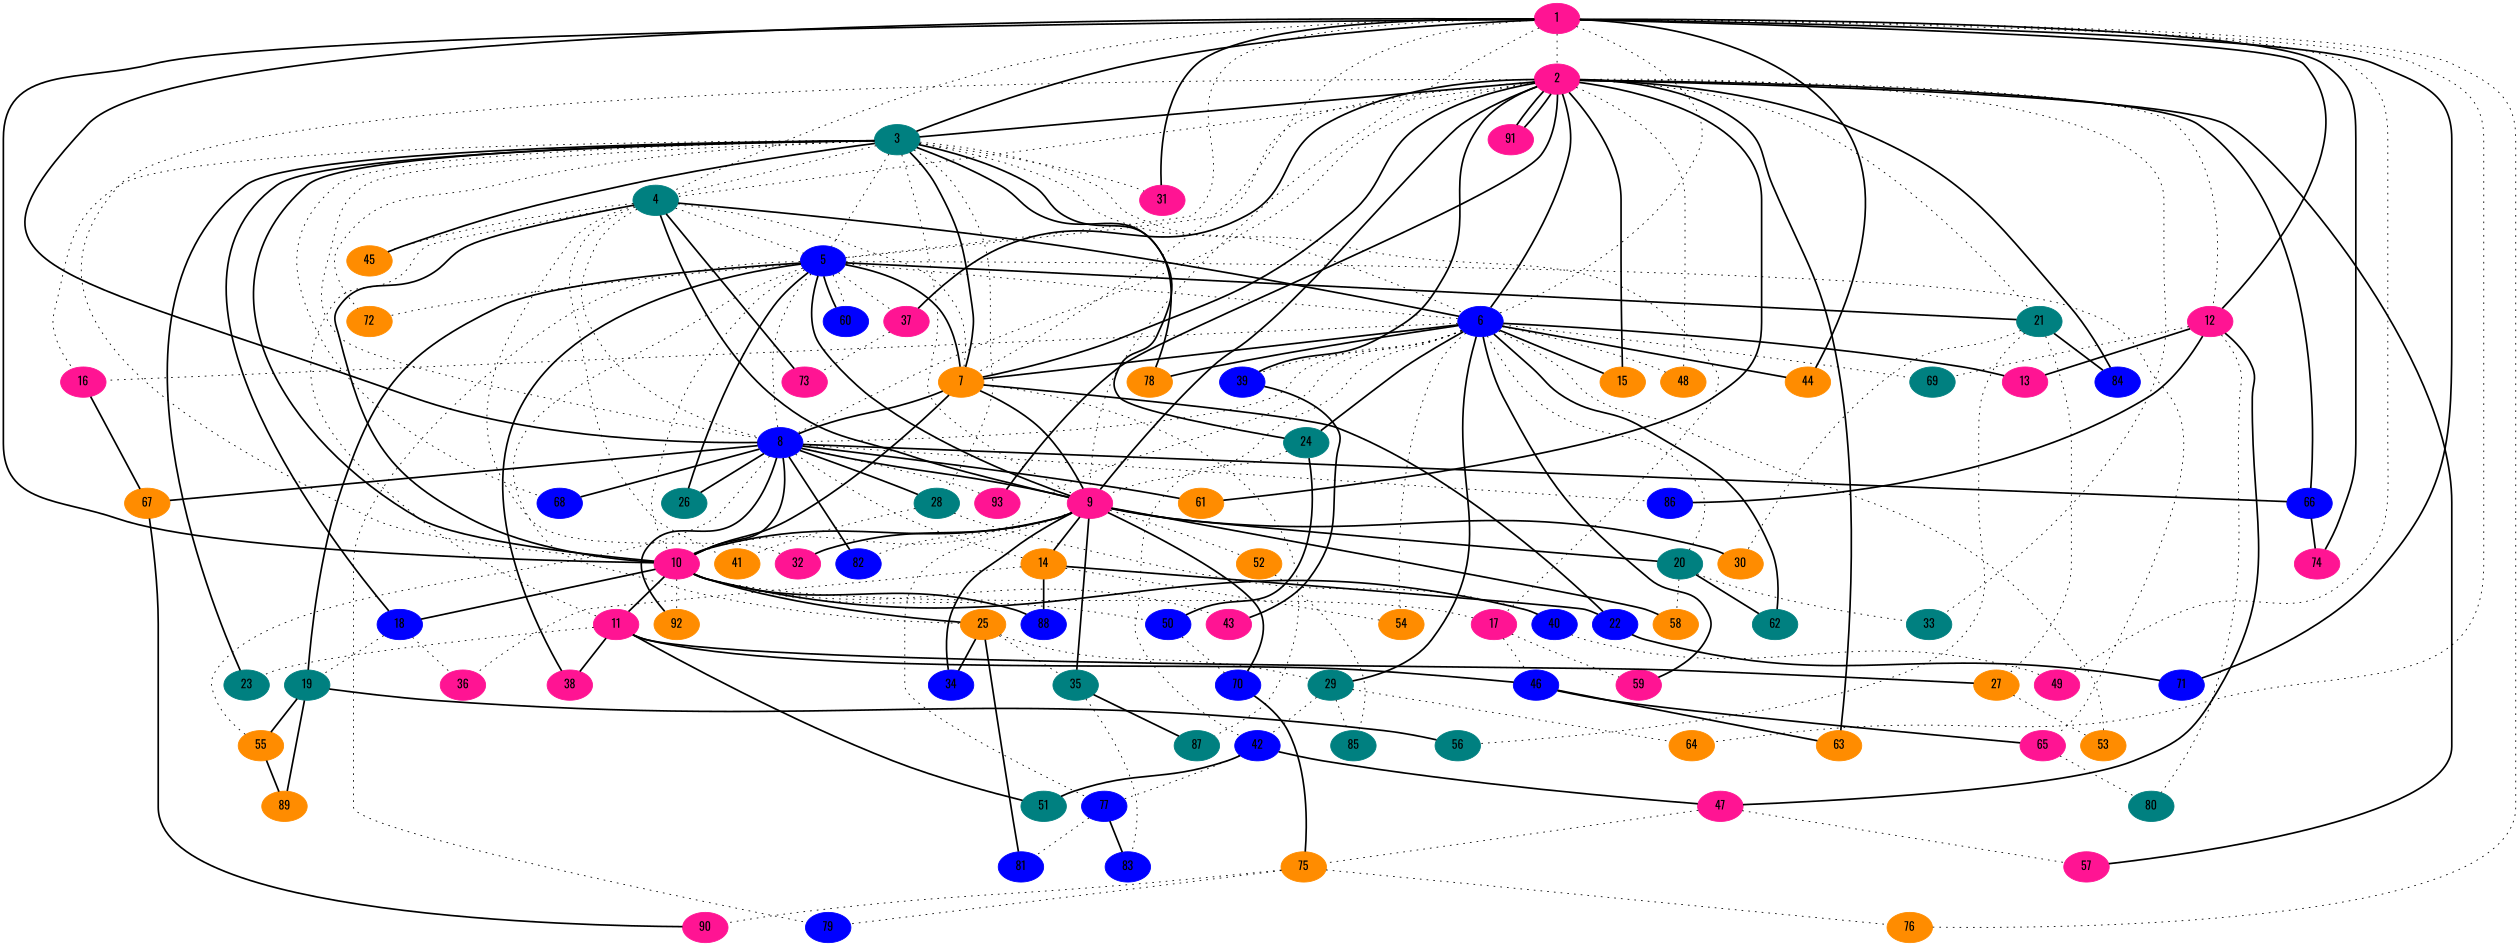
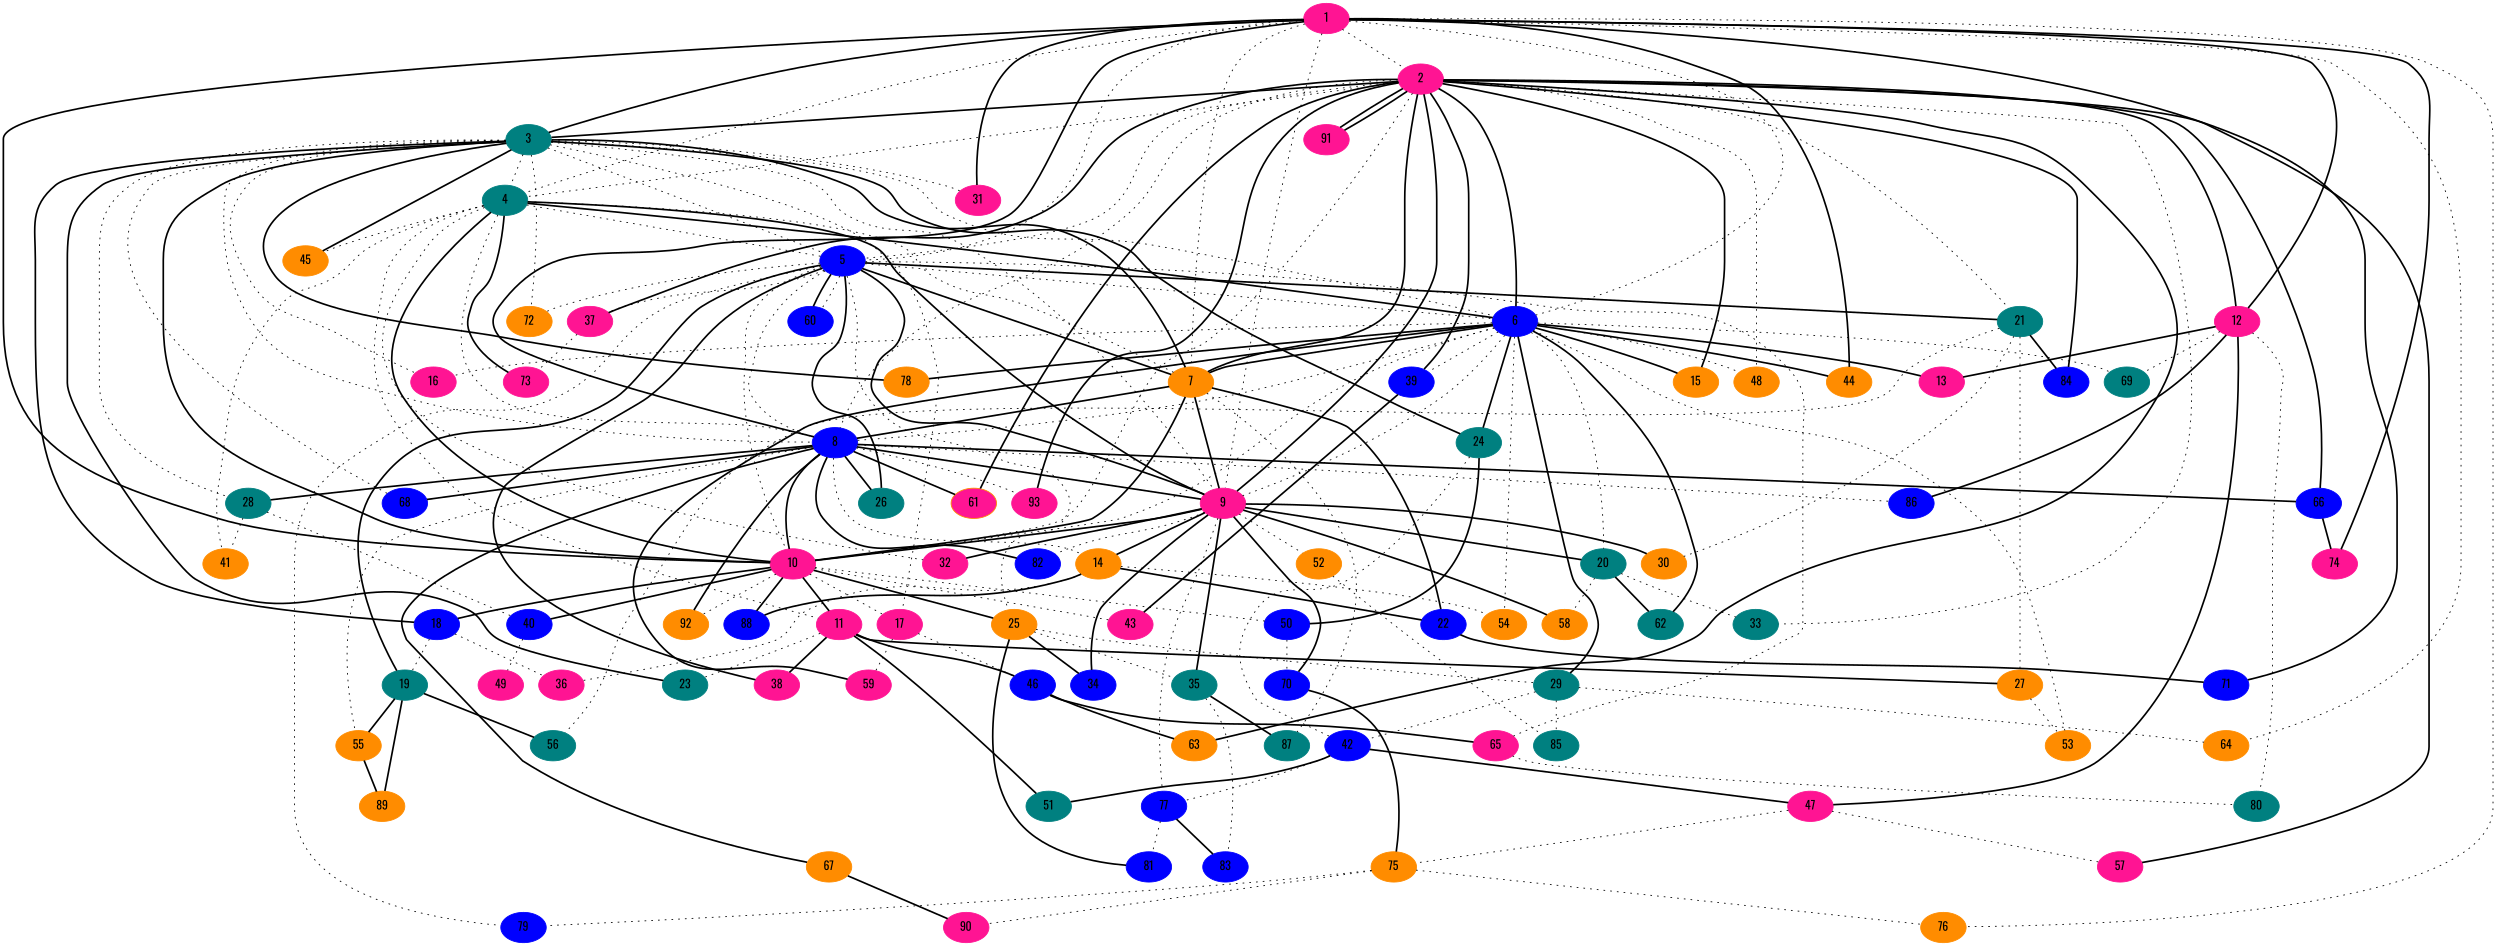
  graph {
    fontname=Oswald
    node [color=deeppink fontname=Oswald style=filled]
    edge [fontname=Oswald style=bold]
    1
    2
    3 [color=teal]
    4 [color=teal]
    5 [color=blue]
    6 [color=blue]
    7 [color=darkorange]
    8 [color=blue]
    9
    10
    12
    31
    44 [color=darkorange]
    49
    64 [color=darkorange]
    71 [color=blue]
    74
    76 [color=darkorange]
    15 [color=darkorange]
    21 [color=teal]
    33 [color=teal]
    37
    39 [color=blue]
    48 [color=darkorange]
    57
-   61 [color=darkorange]
+   61 [color=darkorange fillcolor=deeppink]
    63 [color=darkorange]
    66 [color=blue]
    84 [color=blue]
    91
    93
    16
    17
    18 [color=blue]
    23 [color=teal]
    24 [color=teal]
    28 [color=teal]
    45 [color=darkorange]
    68 [color=blue]
    72 [color=darkorange]
    78 [color=darkorange]
    11
    32
    41 [color=darkorange]
    73
    19 [color=teal]
    25 [color=darkorange]
    26 [color=teal]
    38
    60 [color=blue]
    65
    79 [color=blue]
    13
    20 [color=teal]
    29 [color=teal]
    53 [color=darkorange]
    54 [color=darkorange]
    59
    62 [color=teal]
    69 [color=teal]
    22 [color=blue]
    87 [color=teal]
    14 [color=darkorange]
    55 [color=darkorange]
    67 [color=darkorange]
    82 [color=blue]
    86 [color=blue]
    92 [color=darkorange]
    52 [color=darkorange]
    30 [color=darkorange]
    34 [color=blue]
    35 [color=teal]
    58 [color=darkorange]
    70 [color=blue]
    77 [color=blue]
    40 [color=blue]
    43
    50 [color=blue]
    88 [color=blue]
    47
    80 [color=teal]
    27 [color=darkorange]
    56 [color=teal]
    85 [color=teal]
    46 [color=blue]
    36
    42 [color=blue]
    51 [color=teal]
    89 [color=darkorange]
    81 [color=blue]
    90
    83 [color=blue]
    75 [color=darkorange]
    1 -- 2 [style=dotted]
    1 -- 3
    1 -- 4 [style=dotted]
    1 -- 5 [style=dotted]
    1 -- 6 [style=dotted]
    1 -- 7 [style=dotted]
    1 -- 8
    1 -- 9 [style=dotted]
    1 -- 10
    1 -- 12
    1 -- 31
    1 -- 44
-   1 -- 49 [style=dotted]
    1 -- 64 [style=dotted]
    1 -- 71
    1 -- 74
    1 -- 76 [style=dotted]
    2 -- 3
    2 -- 4 [style=dotted]
    2 -- 5 [style=dotted]
    2 -- 6
    2 -- 7
    2 -- 8 [style=dotted]
    2 -- 9
    2 -- 10 [style=dotted]
-   2 -- 12 [style=dotted]
+   2 -- 12
    2 -- 15
    2 -- 21 [style=dotted]
    2 -- 33 [style=dotted]
    2 -- 37
    2 -- 39
    2 -- 48 [style=dotted]
    2 -- 57
    2 -- 61
    2 -- 63
    2 -- 66
    2 -- 84
    2 -- 91
    2 -- 91
    2 -- 93
    3 -- 4 [style=dotted]
    3 -- 5 [style=dotted]
    3 -- 6 [style=dotted]
    3 -- 7
    3 -- 8 [style=dotted]
    3 -- 9 [style=dotted]
    3 -- 10
    3 -- 31 [style=dotted]
    3 -- 16 [style=dotted]
    3 -- 17 [style=dotted]
    3 -- 18
    3 -- 23
    3 -- 24
    3 -- 28 [style=dotted]
    3 -- 45
    3 -- 68 [style=dotted]
    3 -- 72 [style=dotted]
    3 -- 78
    4 -- 5 [style=dotted]
    4 -- 6
    4 -- 7 [style=dotted]
    4 -- 8 [style=dotted]
    4 -- 9
    4 -- 10
    4 -- 45 [style=dotted]
    4 -- 11 [style=dotted]
    4 -- 32 [style=dotted]
    4 -- 41 [style=dotted]
    4 -- 73
    5 -- 6 [style=dotted]
    5 -- 7
    5 -- 8 [style=dotted]
    5 -- 9
    5 -- 10 [style=dotted]
    5 -- 21
    5 -- 37 [style=dotted]
    5 -- 72 [style=dotted]
    5 -- 19
    5 -- 25 [style=dotted]
    5 -- 26
    5 -- 38
    5 -- 60
    5 -- 60 [style=dotted]
    5 -- 65 [style=dotted]
    5 -- 79 [style=dotted]
    6 -- 7
    6 -- 8 [style=dotted]
    6 -- 9 [style=dotted]
    6 -- 10 [style=dotted]
    6 -- 44
    6 -- 15
    6 -- 39 [style=dotted]
    6 -- 48 [style=dotted]
    6 -- 16 [style=dotted]
    6 -- 24
    6 -- 78
    6 -- 13
    6 -- 20 [style=dotted]
    6 -- 29
    6 -- 53 [style=dotted]
    6 -- 54 [style=dotted]
    6 -- 59
    6 -- 62
    6 -- 69 [style=dotted]
    7 -- 8
    7 -- 9
    7 -- 10
    7 -- 22
    7 -- 87 [style=dotted]
    8 -- 9
    8 -- 10
    8 -- 61
    8 -- 66
    8 -- 93 [style=dotted]
    8 -- 28
    8 -- 68
    8 -- 26
    8 -- 14 [style=dotted]
    8 -- 55 [style=dotted]
    8 -- 67
    8 -- 82
    8 -- 86 [style=dotted]
    8 -- 92
    9 -- 10
    9 -- 32
    9 -- 20
    9 -- 14
    9 -- 82 [style=dotted]
    9 -- 52 [style=dotted]
    9 -- 30
    9 -- 34
    9 -- 35
    9 -- 58
    9 -- 70
    9 -- 77 [style=dotted]
    10 -- 17 [style=dotted]
    10 -- 18
    10 -- 11
    10 -- 25
    10 -- 92 [style=dotted]
    10 -- 40
    10 -- 43 [style=dotted]
    10 -- 50 [style=dotted]
    10 -- 88
    12 -- 13
    12 -- 69 [style=dotted]
    12 -- 86
    12 -- 47
    12 -- 80 [style=dotted]
    21 -- 84
    21 -- 30 [style=dotted]
    21 -- 27 [style=dotted]
    21 -- 56 [style=dotted]
    37 -- 73 [style=dotted]
    39 -- 43
    66 -- 74
-   16 -- 67
    17 -- 59 [style=dotted]
    17 -- 46 [style=dotted]
    18 -- 19 [style=dotted]
    18 -- 36 [style=dotted]
    24 -- 50
    24 -- 42 [style=dotted]
    28 -- 41 [style=dotted]
    28 -- 40 [style=dotted]
    11 -- 23 [style=dotted]
    11 -- 38
    11 -- 27
    11 -- 46
    11 -- 51
    19 -- 55
    19 -- 56
    19 -- 89
    25 -- 29 [style=dotted]
    25 -- 34
    25 -- 35 [style=dotted]
    25 -- 81
    65 -- 80 [style=dotted]
    20 -- 33 [style=dotted]
    20 -- 62
    20 -- 58 [style=dotted]
    29 -- 64 [style=dotted]
    29 -- 85 [style=dotted]
    29 -- 42 [style=dotted]
    22 -- 71
    14 -- 54 [style=dotted]
    14 -- 22
    14 -- 88
    14 -- 36 [style=dotted]
    55 -- 89
    67 -- 90
    52 -- 85 [style=dotted]
    35 -- 87
    35 -- 83 [style=dotted]
    70 -- 75
    77 -- 81 [style=dotted]
    77 -- 83
    40 -- 49 [style=dotted]
    50 -- 70 [style=dotted]
    47 -- 57 [style=dotted]
    47 -- 75 [style=dotted]
    27 -- 53 [style=dotted]
    46 -- 63
    46 -- 65
    42 -- 77 [style=dotted]
    42 -- 47
    42 -- 51
    75 -- 76 [style=dotted]
    75 -- 79 [style=dotted]
    75 -- 90 [style=dotted]
  }
